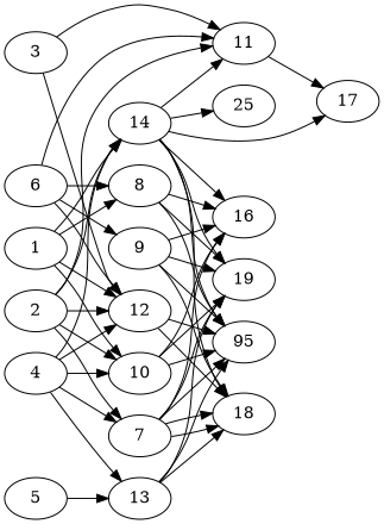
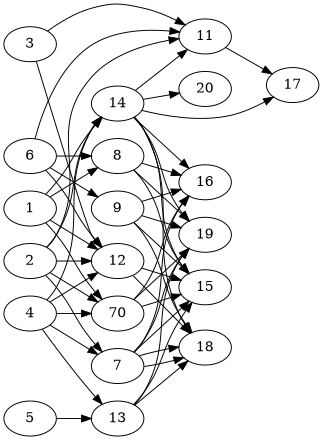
  digraph {
    fontname="DejaVu Serif"
    rankdir=LR
    node [alpha=0.02 fontname="DejaVu Serif"]
    edge [fontname="DejaVu Serif"]
    1 [alpha=0.20 expect_size=5306368]
    8 [alpha=0.04 expect_size=41498624]
-   10 [alpha=0.06 expect_size=49788928]
+   10 [alpha=0.06 expect_size=49788928 label=70]
    12 [expect_size=38782976]
    14 [alpha=0.03 expect_size=44903424]
-   15 [expect_size=18362368 label=95]
+   15 [expect_size=18362368]
    16 [alpha=0.01 expect_size=11094016]
    19 [alpha=0.03 expect_size=41411584]
    18 [alpha=0.20 expect_size=31492096]
    17 [expect_size=32772096]
-   20 [alpha=0.10 expect_size=24850432 label=25]
+   20 [alpha=0.10 expect_size=24850432]
    11 [alpha=0.10 expect_size=39653376]
    2 [alpha=0.14 expect_size=26571776]
    7 [alpha=0.19 expect_size=17161216]
    3 [alpha=0.09 expect_size=43398144]
    4 [alpha=0.09 expect_size=8683520]
    13 [alpha=0.11 expect_size=24068096]
    5 [alpha=0.17 expect_size=15782912]
    6 [alpha=0.09 expect_size=8010752]
    9 [alpha=0.13 expect_size=35451904]
    1 -> 8
    1 -> 10
    1 -> 12
    1 -> 14
    8 -> 15
    8 -> 16
    8 -> 19
    10 -> 15
    10 -> 16
    10 -> 19
    12 -> 15
    12 -> 18
    14 -> 15
    14 -> 16
    14 -> 19
    14 -> 18
    14 -> 17
    14 -> 20
    14 -> 11
    11 -> 17
    2 -> 10
    2 -> 12
    2 -> 14
    2 -> 11
    2 -> 7
    7 -> 15
    7 -> 16
    7 -> 19
    7 -> 18
    7 -> 18
    3 -> 12
    3 -> 11
    4 -> 10
    4 -> 12
    4 -> 14
    4 -> 7
    4 -> 13
    13 -> 15
    13 -> 19
    13 -> 18
    5 -> 13
    6 -> 8
    6 -> 12
    6 -> 11
    6 -> 9
    9 -> 15
    9 -> 16
    9 -> 19
    9 -> 18
  }
